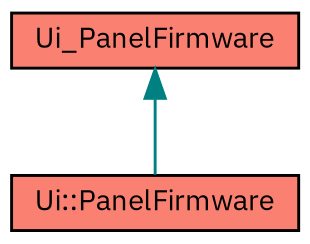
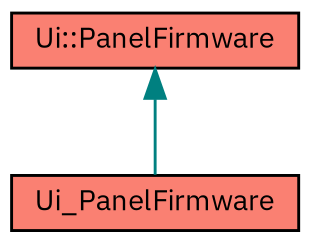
  digraph {
    fontname="IBM Plex Sans"
    node [color=black fillcolor=salmon fontname="IBM Plex Sans" fontsize=10 shape=record style=filled]
    n1 [fontcolor=black height=0.2 label=Ui_PanelFirmware width=0.4]
    n2 [height=0.2 label="Ui::PanelFirmware" width=0.4]
-   n1 -> n2 [color=teal dir=back fontname="IBM Plex Sans" fontsize=10 labelfontname=Helvetica labelfontsize=10 style=solid]
+   n2 -> n1 [color=teal dir=back fontname="IBM Plex Sans" fontsize=10 labelfontname=Helvetica labelfontsize=10 style=solid]
  }
